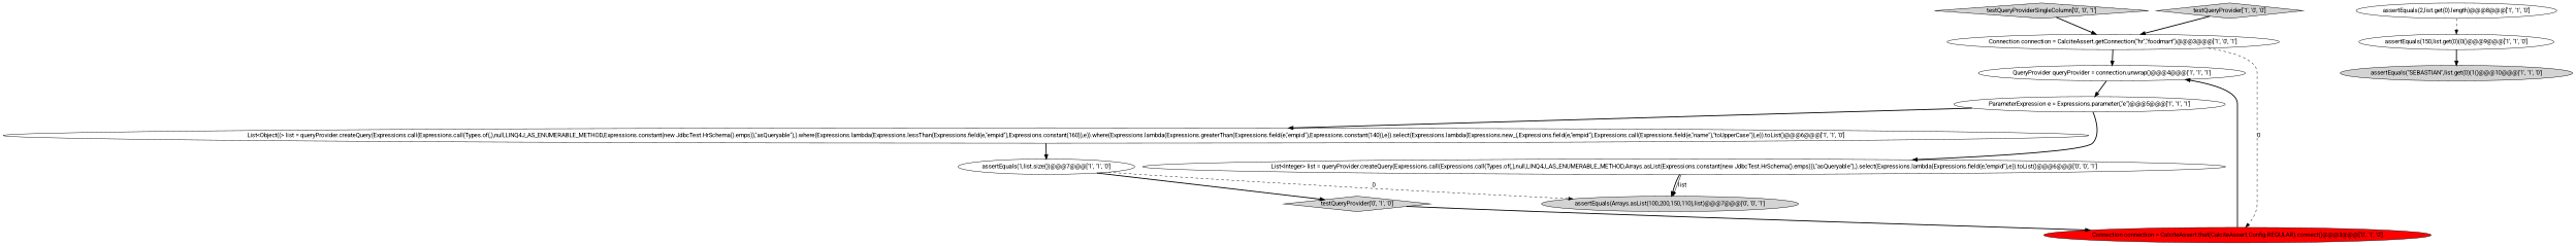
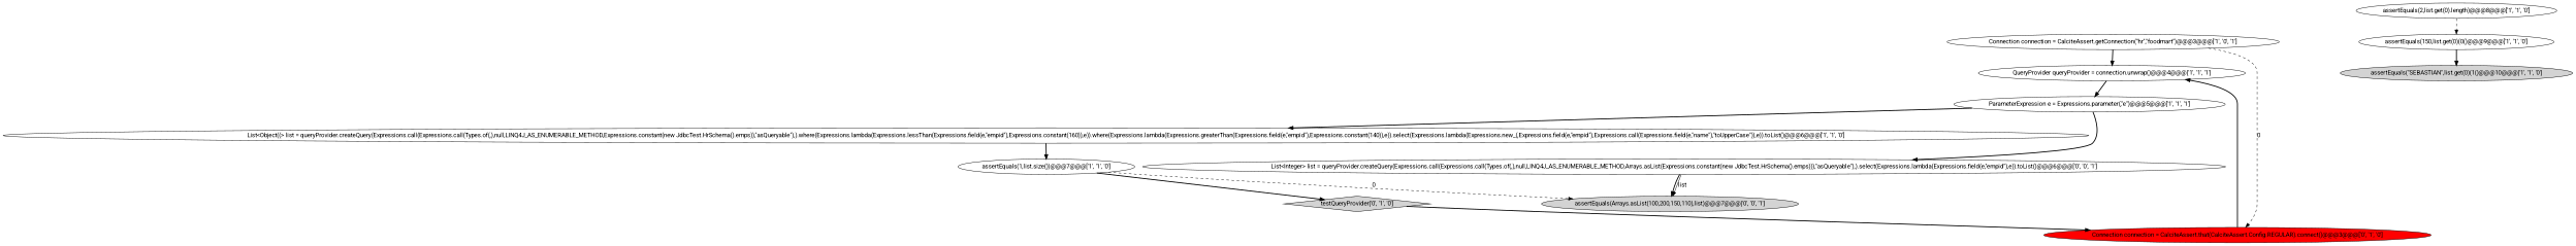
  digraph {
    fontname=Roboto
    node [fillcolor=white fontname=Roboto shape=ellipse style=filled]
    edge [fontname=Roboto style=bold]
    n1 [label="QueryProvider queryProvider = connection.unwrap()@@@4@@@['1', '1', '1']"]
    n2 [label="ParameterExpression e = Expressions.parameter(,\"e\")@@@5@@@['1', '1', '1']"]
    n3 [label="List<Object((> list = queryProvider.createQuery(Expressions.call(Expressions.call(Types.of(,),null,LINQ4J_AS_ENUMERABLE_METHOD,Expressions.constant(new JdbcTest.HrSchema().emps)),\"asQueryable\"),).where(Expressions.lambda(Expressions.lessThan(Expressions.field(e,\"empid\"),Expressions.constant(160)),e)).where(Expressions.lambda(Expressions.greaterThan(Expressions.field(e,\"empid\"),Expressions.constant(140)),e)).select(Expressions.lambda(Expressions.new_(,Expressions.field(e,\"empid\"),Expressions.call(Expressions.field(e,\"name\"),\"toUpperCase\")),e)).toList()@@@6@@@['1', '1', '0']"]
    n4 [label="List<Integer> list = queryProvider.createQuery(Expressions.call(Expressions.call(Types.of(,),null,LINQ4J_AS_ENUMERABLE_METHOD,Arrays.asList(Expressions.constant(new JdbcTest.HrSchema().emps))),\"asQueryable\"),).select(Expressions.lambda(Expressions.field(e,\"empid\"),e)).toList()@@@6@@@['0', '0', '1']"]
    n5 [label="assertEquals(2,list.get(0).length)@@@8@@@['1', '1', '0']"]
    n6 [label="assertEquals(150,list.get(0)(0()@@@9@@@['1', '1', '0']"]
    n7 [fillcolor=lightgray label="assertEquals(\"SEBASTIAN\",list.get(0)(1()@@@10@@@['1', '1', '0']"]
    n8 [label="Connection connection = CalciteAssert.getConnection(\"hr\",\"foodmart\")@@@3@@@['1', '0', '1']"]
    n9 [fillcolor=red label="Connection connection = CalciteAssert.that(CalciteAssert.Config.REGULAR).connect()@@@3@@@['0', '1', '0']"]
    n10 [label="assertEquals(1,list.size())@@@7@@@['1', '1', '0']"]
    n11 [fillcolor=lightgray label="assertEquals(Arrays.asList(100,200,150,110),list)@@@7@@@['0', '0', '1']"]
-   n12 [fillcolor=lightgray label="testQueryProviderSingleColumn['0', '0', '1']" shape=diamond]
    n13 [fillcolor=lightgray label="testQueryProvider['0', '1', '0']" shape=diamond]
-   n14 [fillcolor=lightgray label="testQueryProvider['1', '0', '0']" shape=diamond]
    n1 -> n2
    n2 -> n3
    n2 -> n4
    n3 -> n10
    n4 -> n11
    n4 -> n11 [label=list style=solid]
    n5 -> n6 [style=dashed]
    n6 -> n7
    n8 -> n1
    n8 -> n9 [label=0 style=dashed]
    n9 -> n1
    n10 -> n11 [label=0 style=dashed]
    n10 -> n13
-   n12 -> n8
    n13 -> n9
-   n14 -> n8
  }
